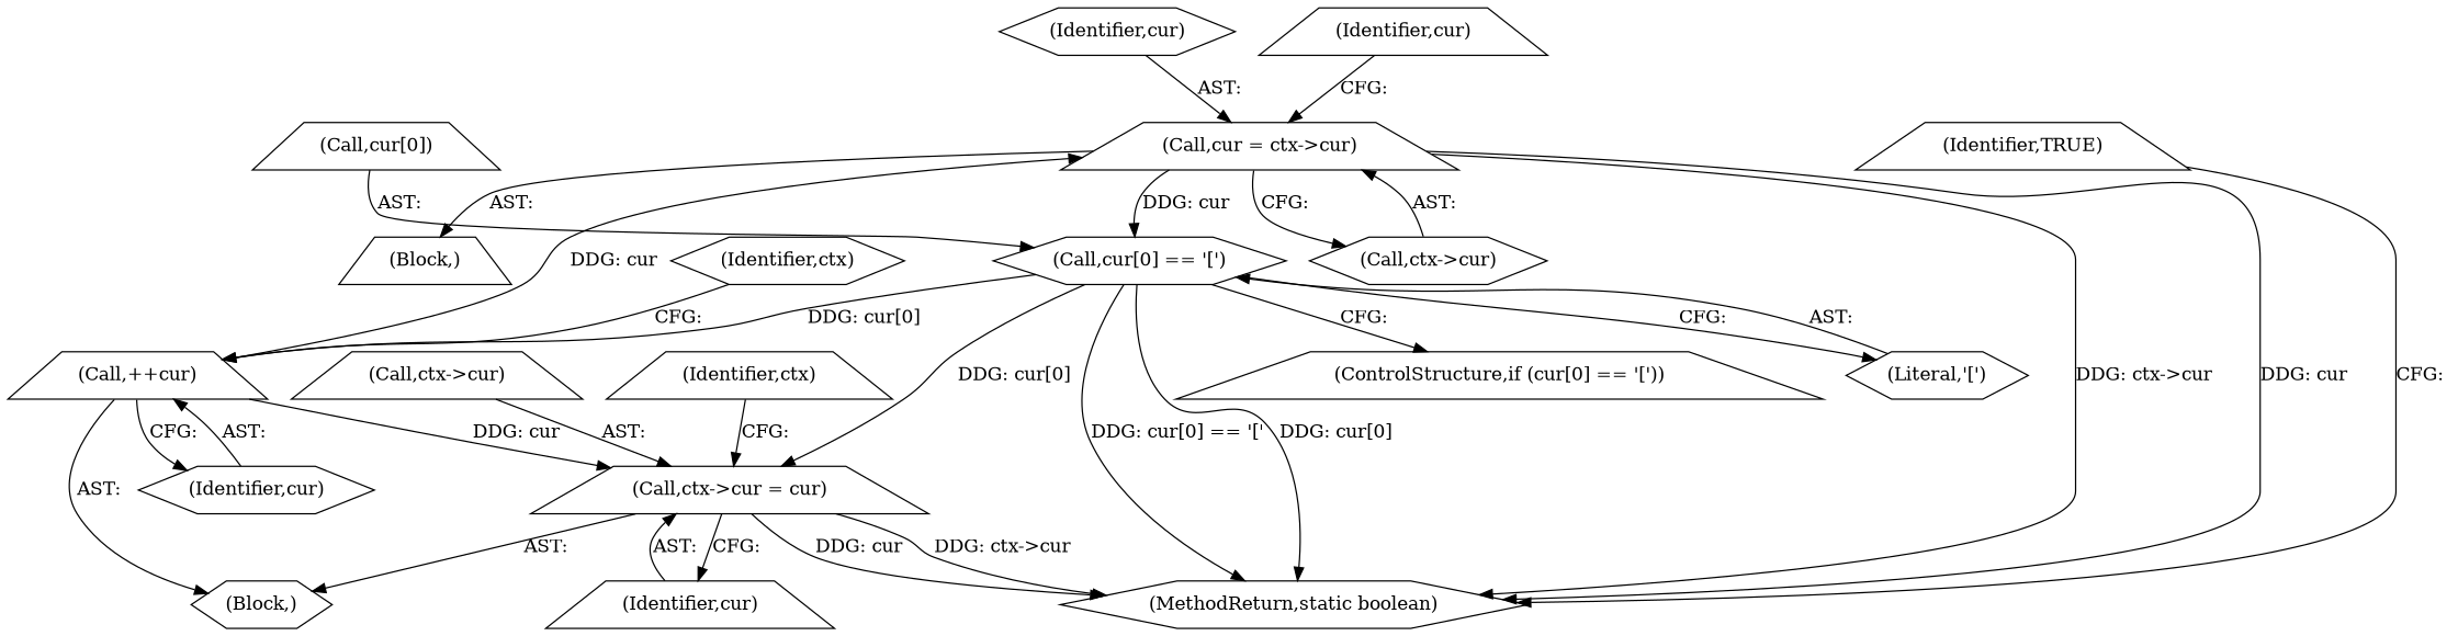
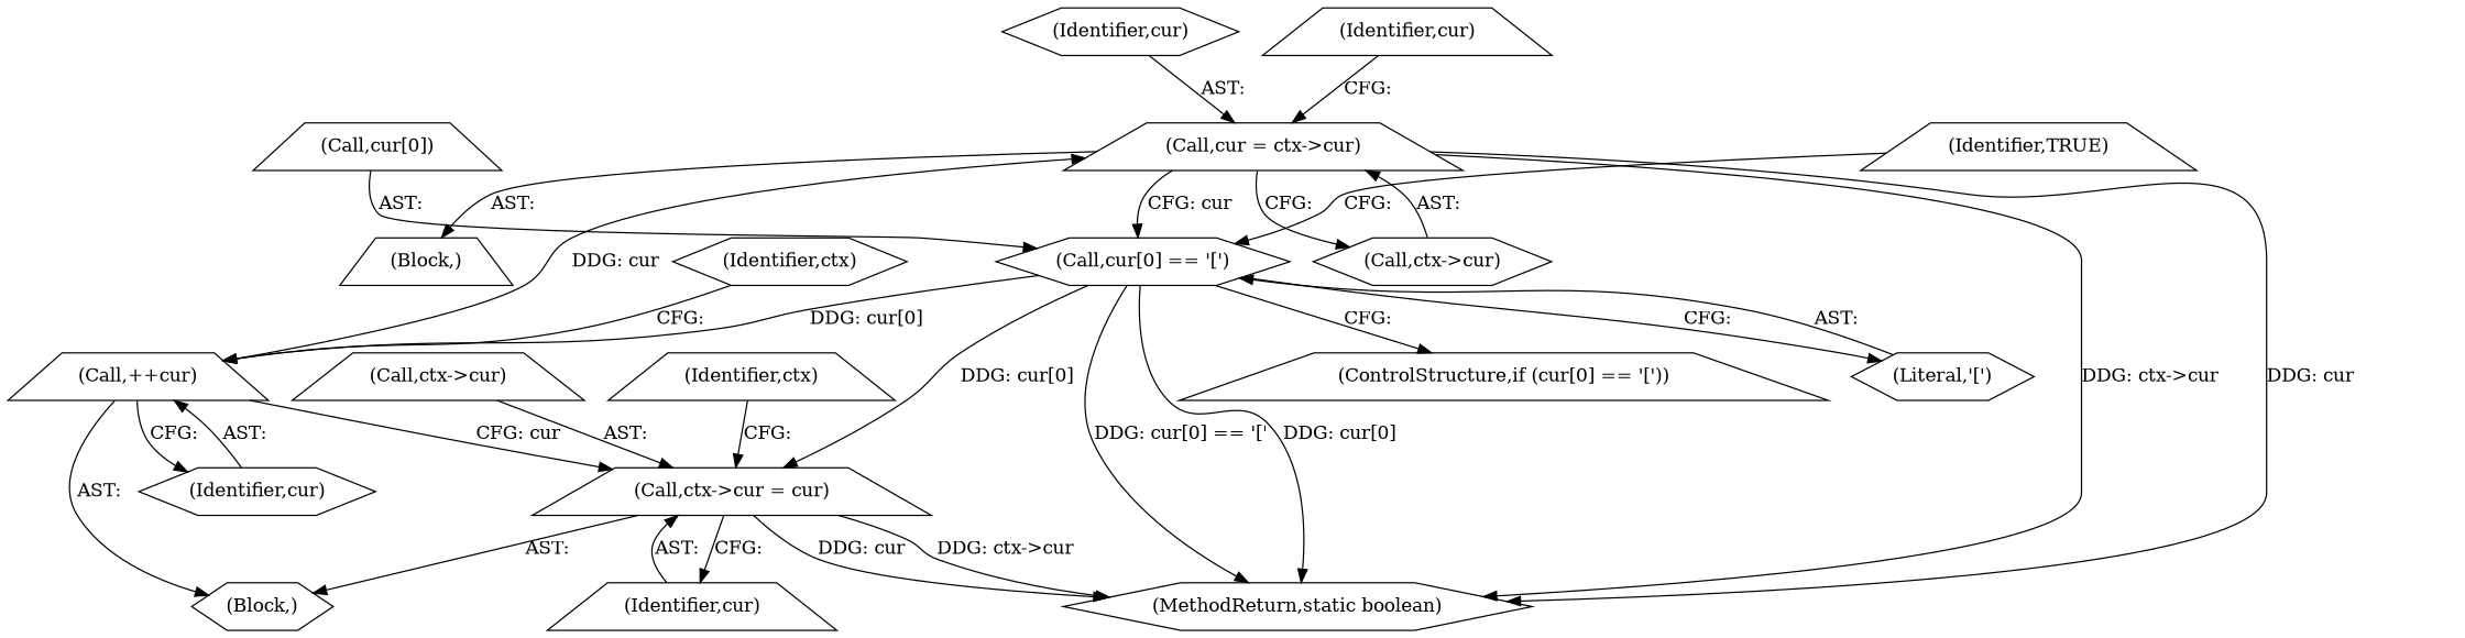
  digraph {
    fontname="DejaVu Serif"
    node [fontname="DejaVu Serif" shape=trapezium]
    edge [fontname="DejaVu Serif"]
    n1 [label="(Call,cur = ctx->cur)"]
    n2 [label="(Call,cur[0] == '[')" shape=hexagon]
    n3 [label="(MethodReturn,static boolean)" shape=hexagon]
    n4 [label="(Call,ctx->cur)" shape=hexagon]
    n5 [label="(Block,)"]
    n6 [label="(Call,++cur)"]
    n7 [label="(Call,ctx->cur = cur)"]
    n8 [label="(Literal,'[')" shape=hexagon]
    n9 [label="(ControlStructure,if (cur[0] == '['))"]
    n10 [label="(Identifier,cur)" shape=hexagon]
    n11 [label="(Block,)" shape=hexagon]
    n12 [label="(Identifier,cur)"]
    n13 [label="(Identifier,ctx)"]
    n14 [label="(Call,ctx->cur)"]
    n15 [label="(Identifier,TRUE)"]
    n16 [label="(Identifier,ctx)" shape=hexagon]
    n17 [label="(Call,cur[0])"]
    n18 [label="(Identifier,cur)" shape=hexagon]
    n19 [label="(Identifier,cur)"]
-   n1 -> n2 [label="DDG: cur"]
+   n1 -> n2 [label="CFG: cur"]
    n1 -> n3 [label="DDG: ctx->cur"]
    n1 -> n3 [label="DDG: cur"]
    n1 -> n4 [label="CFG: "]
    n1 -> n5 [label="AST: "]
    n2 -> n3 [label="DDG: cur[0] == '['"]
    n2 -> n3 [label="DDG: cur[0]"]
    n2 -> n6 [label="DDG: cur[0]"]
    n2 -> n7 [label="DDG: cur[0]"]
    n2 -> n8 [label="CFG: "]
    n2 -> n9 [label="CFG: "]
    n4 -> n1 [label="AST: "]
    n6 -> n1 [label="DDG: cur"]
-   n6 -> n7 [label="DDG: cur"]
+   n6 -> n7 [label="CFG: cur"]
    n6 -> n10 [label="CFG: "]
    n6 -> n11 [label="AST: "]
    n7 -> n3 [label="DDG: cur"]
    n7 -> n3 [label="DDG: ctx->cur"]
    n7 -> n11 [label="AST: "]
    n7 -> n12 [label="CFG: "]
    n8 -> n2 [label="AST: "]
    n10 -> n6 [label="AST: "]
    n12 -> n7 [label="AST: "]
    n13 -> n7 [label="CFG: "]
    n14 -> n7 [label="AST: "]
-   n15 -> n3 [label="CFG: "]
+   n15 -> n2 [label="CFG: "]
    n16 -> n6 [label="CFG: "]
    n17 -> n2 [label="AST: "]
    n18 -> n1 [label="AST: "]
    n19 -> n1 [label="CFG: "]
  }
